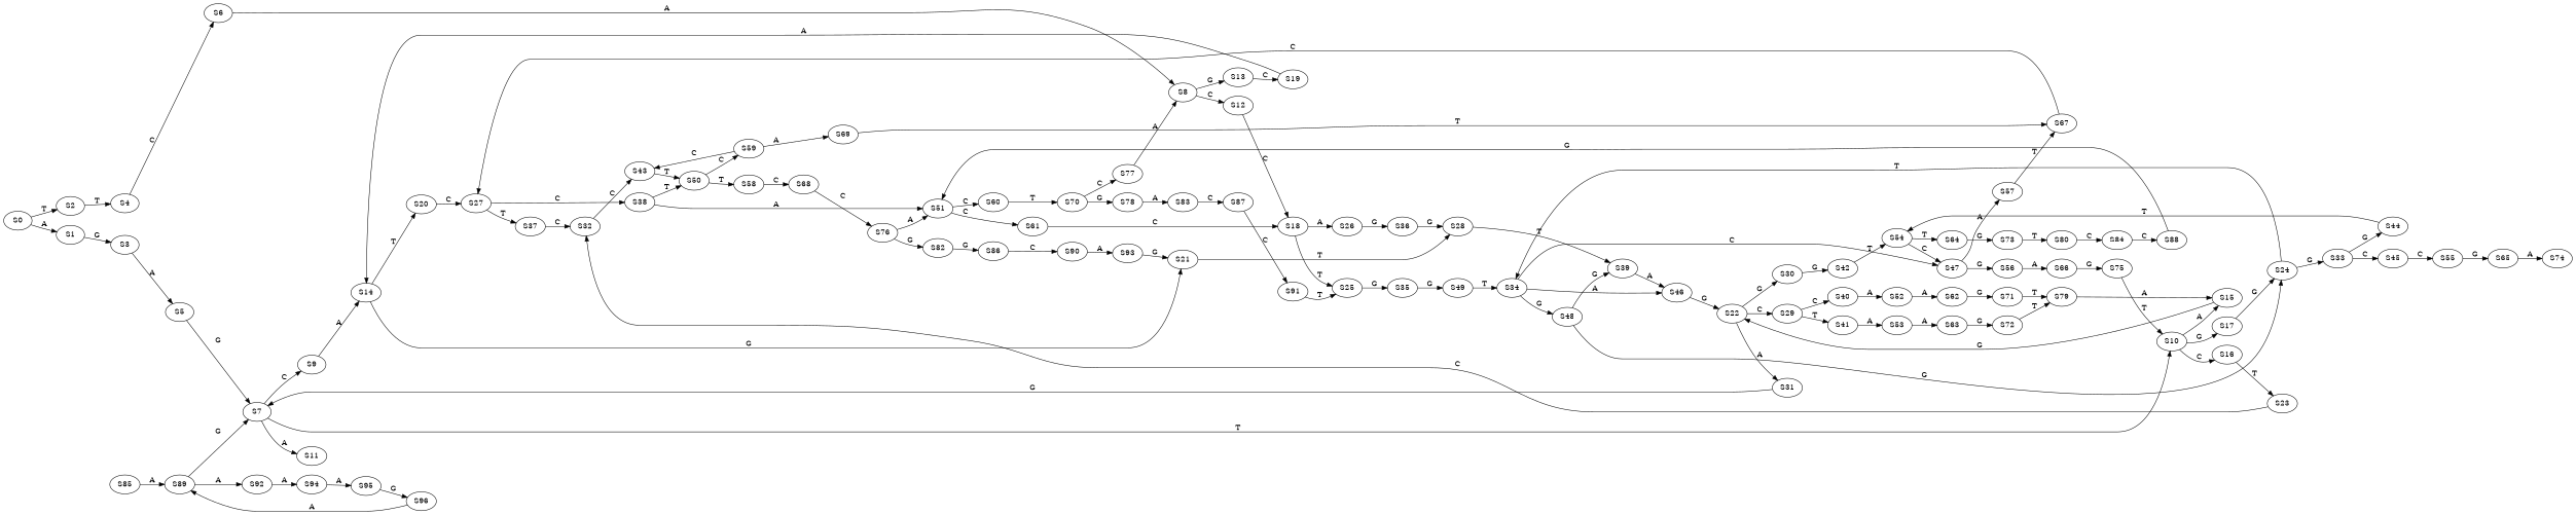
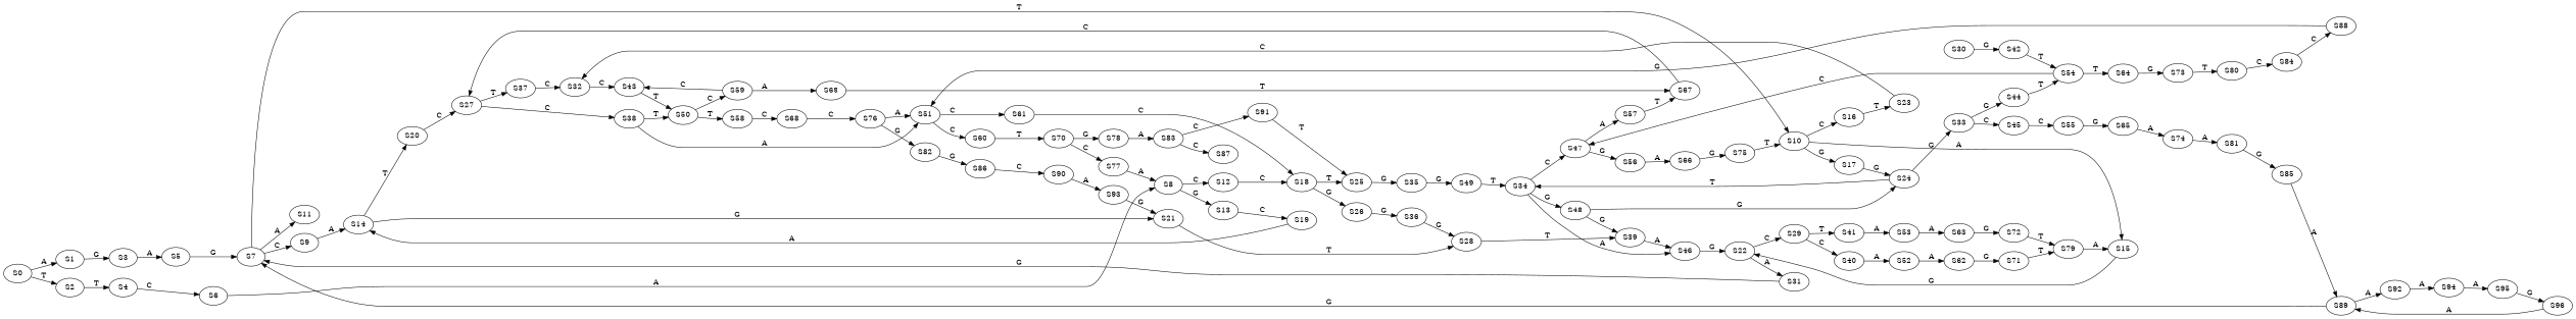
  strict digraph {
    rankdir=LR
    S0
    S1
    S2
    S3
    S4
    S5
    S6
    S7
    S8
    S9
    S10
    S11
    S12
    S13
    S14
    S15
    S16
    S17
    S18
    S19
    S20
    S21
    S22
    S23
    S24
    S25
    S26
    S27
    S28
    S29
    S30
    S31
    S32
    S33
    S34
    S35
    S36
    S37
    S38
    S39
    S40
    S41
    S42
    S43
    S44
    S45
    S46
    S47
    S48
    S49
    S50
    S51
    S52
    S53
    S54
    S55
    S56
    S57
    S58
    S59
    S60
    S61
    S62
    S63
    S64
    S65
    S66
    S67
    S68
    S69
    S70
    S71
    S72
    S73
    S74
    S75
    S76
    S77
    S78
    S79
    S80
+   S81
    S82
    S83
    S84
    S85
    S86
    S87
    S88
    S89
    S90
    S91
    S92
    S93
    S94
    S95
    S96
    S0 -> S1 [label=A]
    S0 -> S2 [label=T]
    S1 -> S3 [label=G]
    S2 -> S4 [label=T]
    S3 -> S5 [label=A]
    S4 -> S6 [label=C]
    S5 -> S7 [label=G]
    S6 -> S8 [label=A]
    S7 -> S9 [label=C]
    S7 -> S10 [label=T]
    S7 -> S11 [label=A]
    S8 -> S12 [label=C]
    S8 -> S13 [label=G]
    S9 -> S14 [label=A]
    S10 -> S15 [label=A]
    S10 -> S16 [label=C]
    S10 -> S17 [label=G]
    S12 -> S18 [label=C]
    S13 -> S19 [label=C]
    S14 -> S20 [label=T]
    S14 -> S21 [label=G]
    S15 -> S22 [label=G]
    S16 -> S23 [label=T]
    S17 -> S24 [label=G]
    S18 -> S25 [label=T]
-   S18 -> S26 [label=A]
+   S18 -> S26 [label=G]
    S19 -> S14 [label=A]
    S20 -> S27 [label=C]
    S21 -> S28 [label=T]
    S22 -> S29 [label=C]
-   S22 -> S30 [label=G]
    S22 -> S31 [label=A]
    S23 -> S32 [label=C]
    S24 -> S33 [label=G]
    S24 -> S34 [label=T]
    S25 -> S35 [label=G]
    S26 -> S36 [label=G]
    S27 -> S37 [label=T]
    S27 -> S38 [label=C]
    S28 -> S39 [label=T]
    S29 -> S40 [label=C]
    S29 -> S41 [label=T]
    S30 -> S42 [label=G]
    S31 -> S7 [label=G]
    S32 -> S43 [label=C]
    S33 -> S44 [label=G]
    S33 -> S45 [label=C]
    S34 -> S46 [label=A]
    S34 -> S47 [label=C]
    S34 -> S48 [label=G]
    S35 -> S49 [label=G]
    S36 -> S28 [label=G]
    S37 -> S32 [label=C]
    S38 -> S50 [label=T]
    S38 -> S51 [label=A]
    S39 -> S46 [label=A]
    S40 -> S52 [label=A]
    S41 -> S53 [label=A]
    S42 -> S54 [label=T]
    S43 -> S50 [label=T]
    S44 -> S54 [label=T]
    S45 -> S55 [label=C]
    S46 -> S22 [label=G]
    S47 -> S56 [label=G]
    S47 -> S57 [label=A]
    S48 -> S24 [label=G]
    S48 -> S39 [label=G]
    S49 -> S34 [label=T]
    S50 -> S58 [label=T]
    S50 -> S59 [label=C]
    S51 -> S60 [label=C]
    S51 -> S61 [label=C]
    S52 -> S62 [label=A]
    S53 -> S63 [label=A]
    S54 -> S47 [label=C]
    S54 -> S64 [label=T]
    S55 -> S65 [label=G]
    S56 -> S66 [label=A]
    S57 -> S67 [label=T]
    S58 -> S68 [label=C]
    S59 -> S43 [label=C]
    S59 -> S69 [label=A]
    S60 -> S70 [label=T]
    S61 -> S18 [label=C]
    S62 -> S71 [label=G]
    S63 -> S72 [label=G]
    S64 -> S73 [label=G]
    S65 -> S74 [label=A]
    S66 -> S75 [label=G]
    S67 -> S27 [label=C]
    S68 -> S76 [label=C]
    S69 -> S67 [label=T]
    S70 -> S77 [label=C]
    S70 -> S78 [label=G]
    S71 -> S79 [label=T]
    S72 -> S79 [label=T]
    S73 -> S80 [label=T]
+   S74 -> S81 [label=A]
    S75 -> S10 [label=T]
    S76 -> S51 [label=A]
    S76 -> S82 [label=G]
    S77 -> S8 [label=A]
    S78 -> S83 [label=A]
    S79 -> S15 [label=A]
    S80 -> S84 [label=C]
+   S81 -> S85 [label=G]
    S82 -> S86 [label=G]
    S83 -> S87 [label=C]
    S84 -> S88 [label=C]
    S85 -> S89 [label=A]
    S86 -> S90 [label=C]
-   S87 -> S91 [label=C]
+   S83 -> S91 [label=C]
    S88 -> S51 [label=G]
    S89 -> S7 [label=G]
    S89 -> S92 [label=A]
    S90 -> S93 [label=A]
    S91 -> S25 [label=T]
    S92 -> S94 [label=A]
    S93 -> S21 [label=G]
    S94 -> S95 [label=A]
    S95 -> S96 [label=G]
    S96 -> S89 [label=A]
  }
